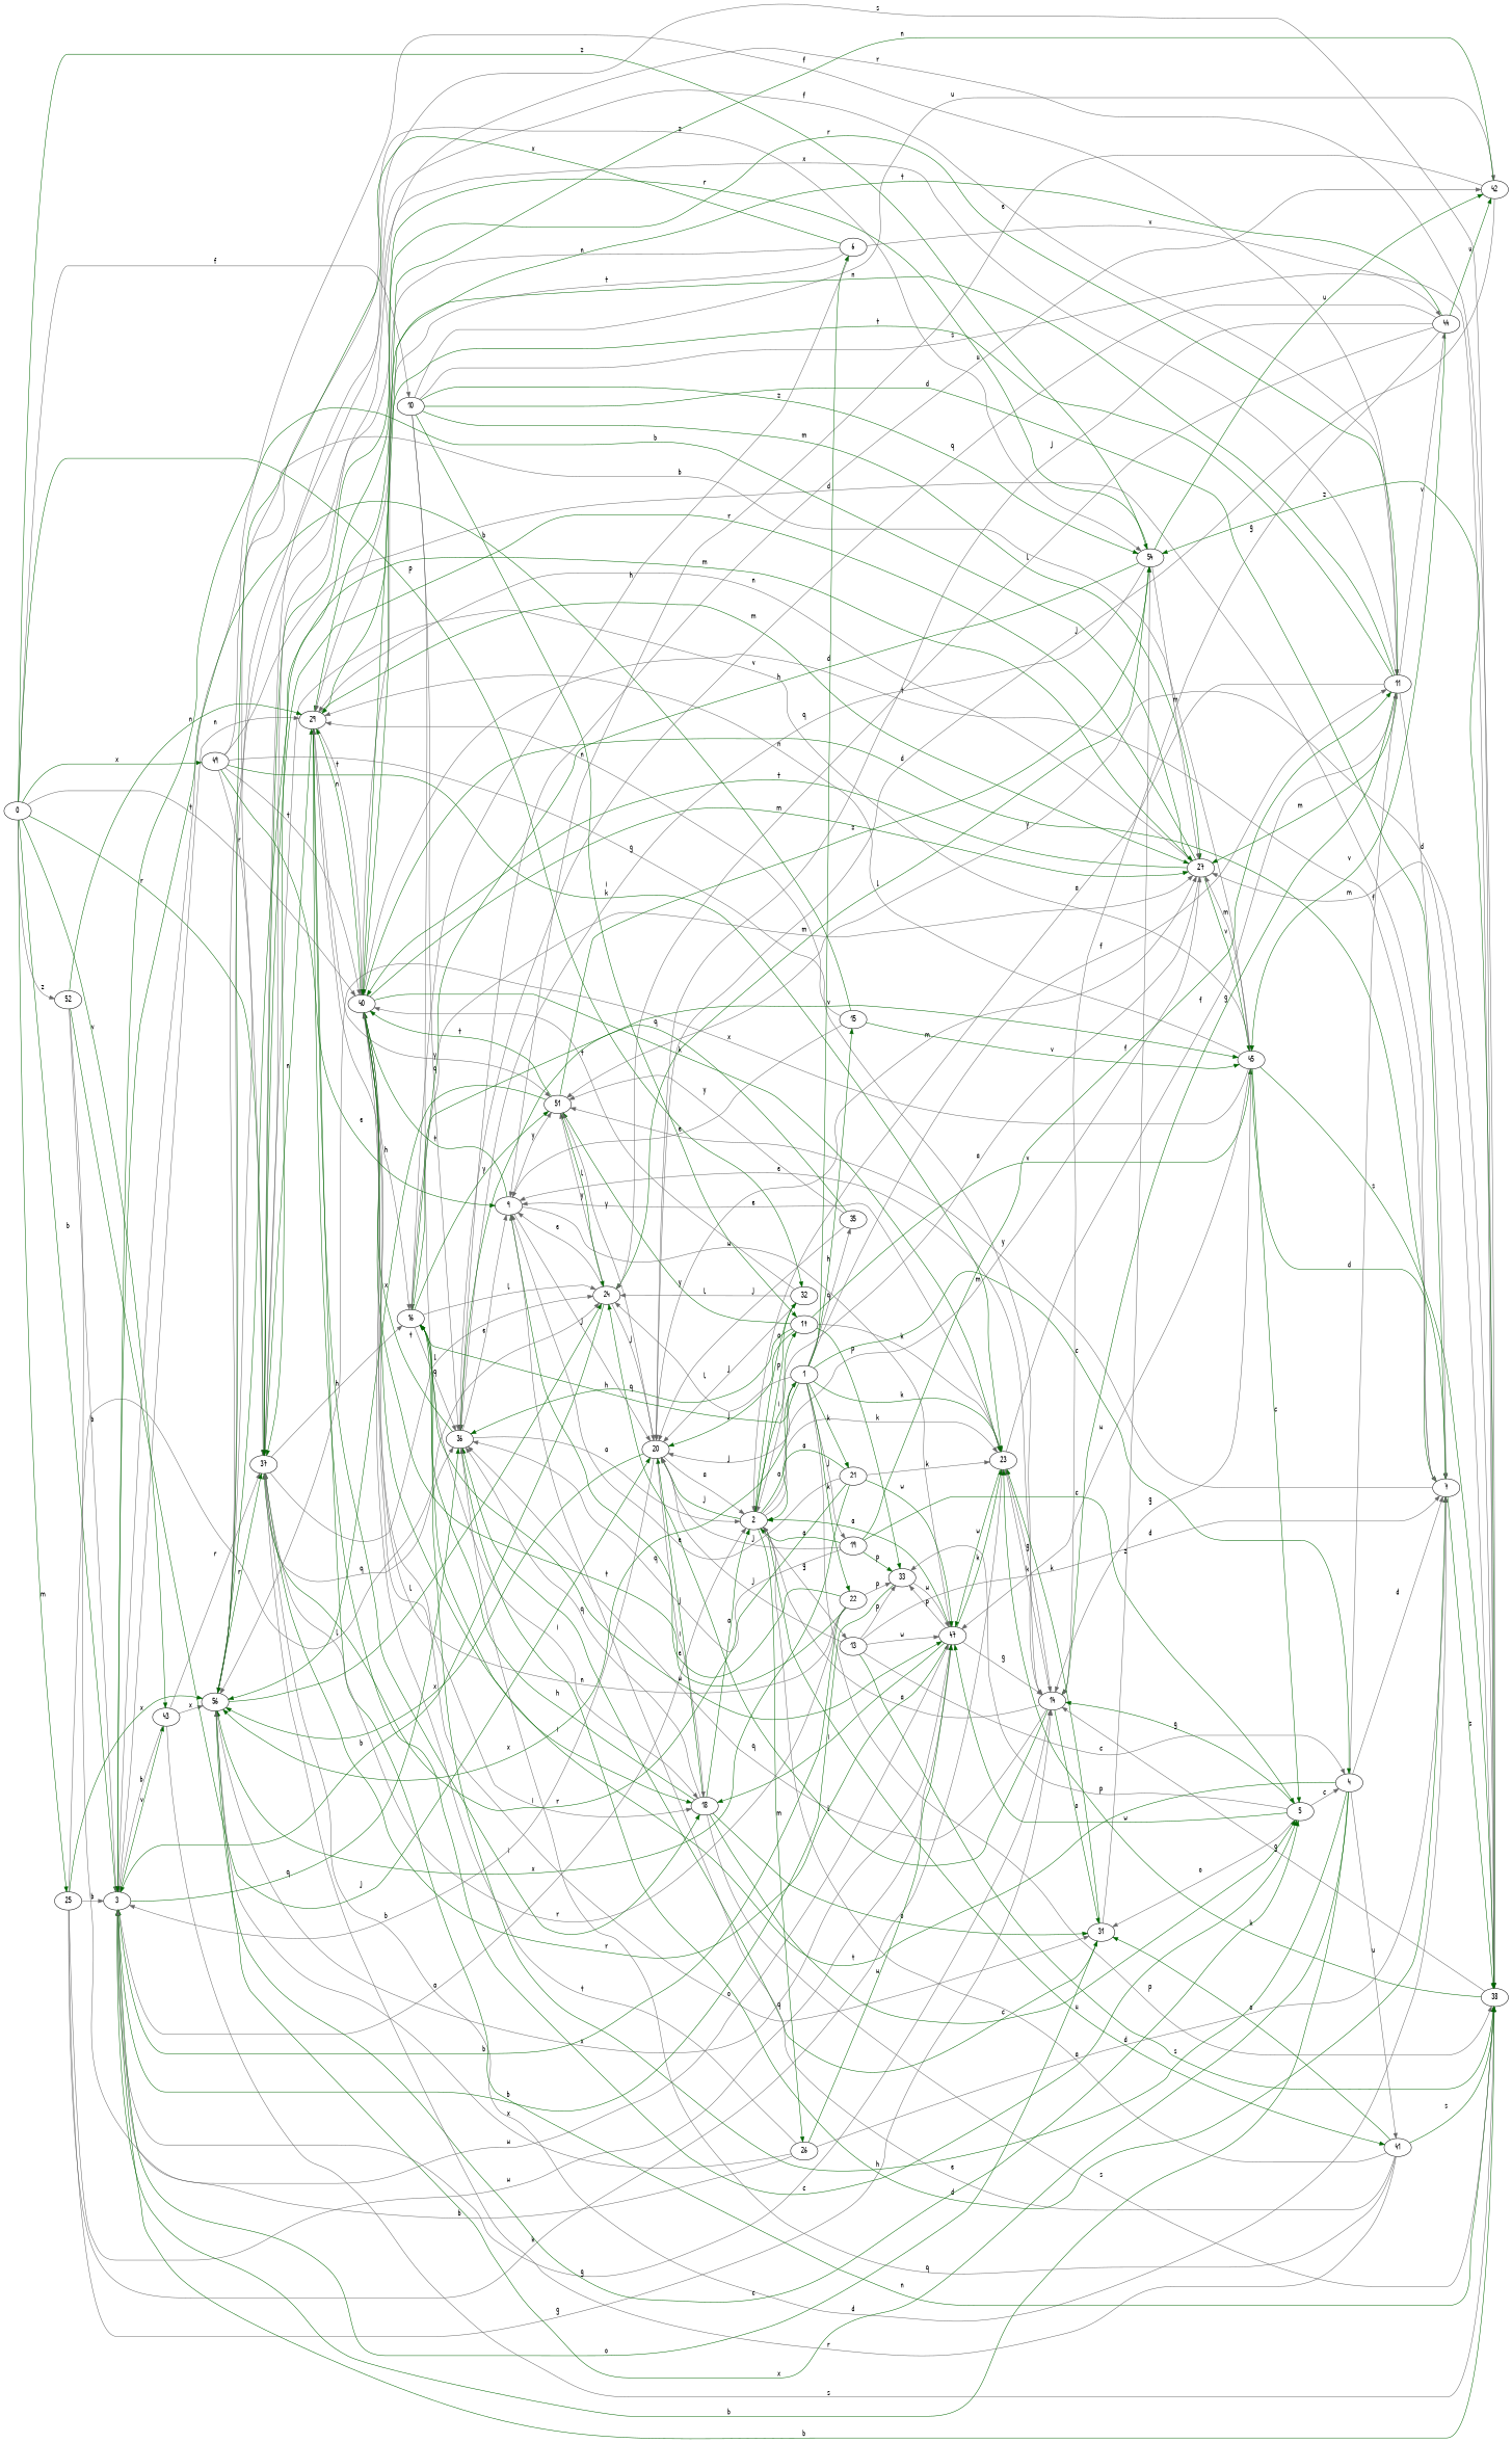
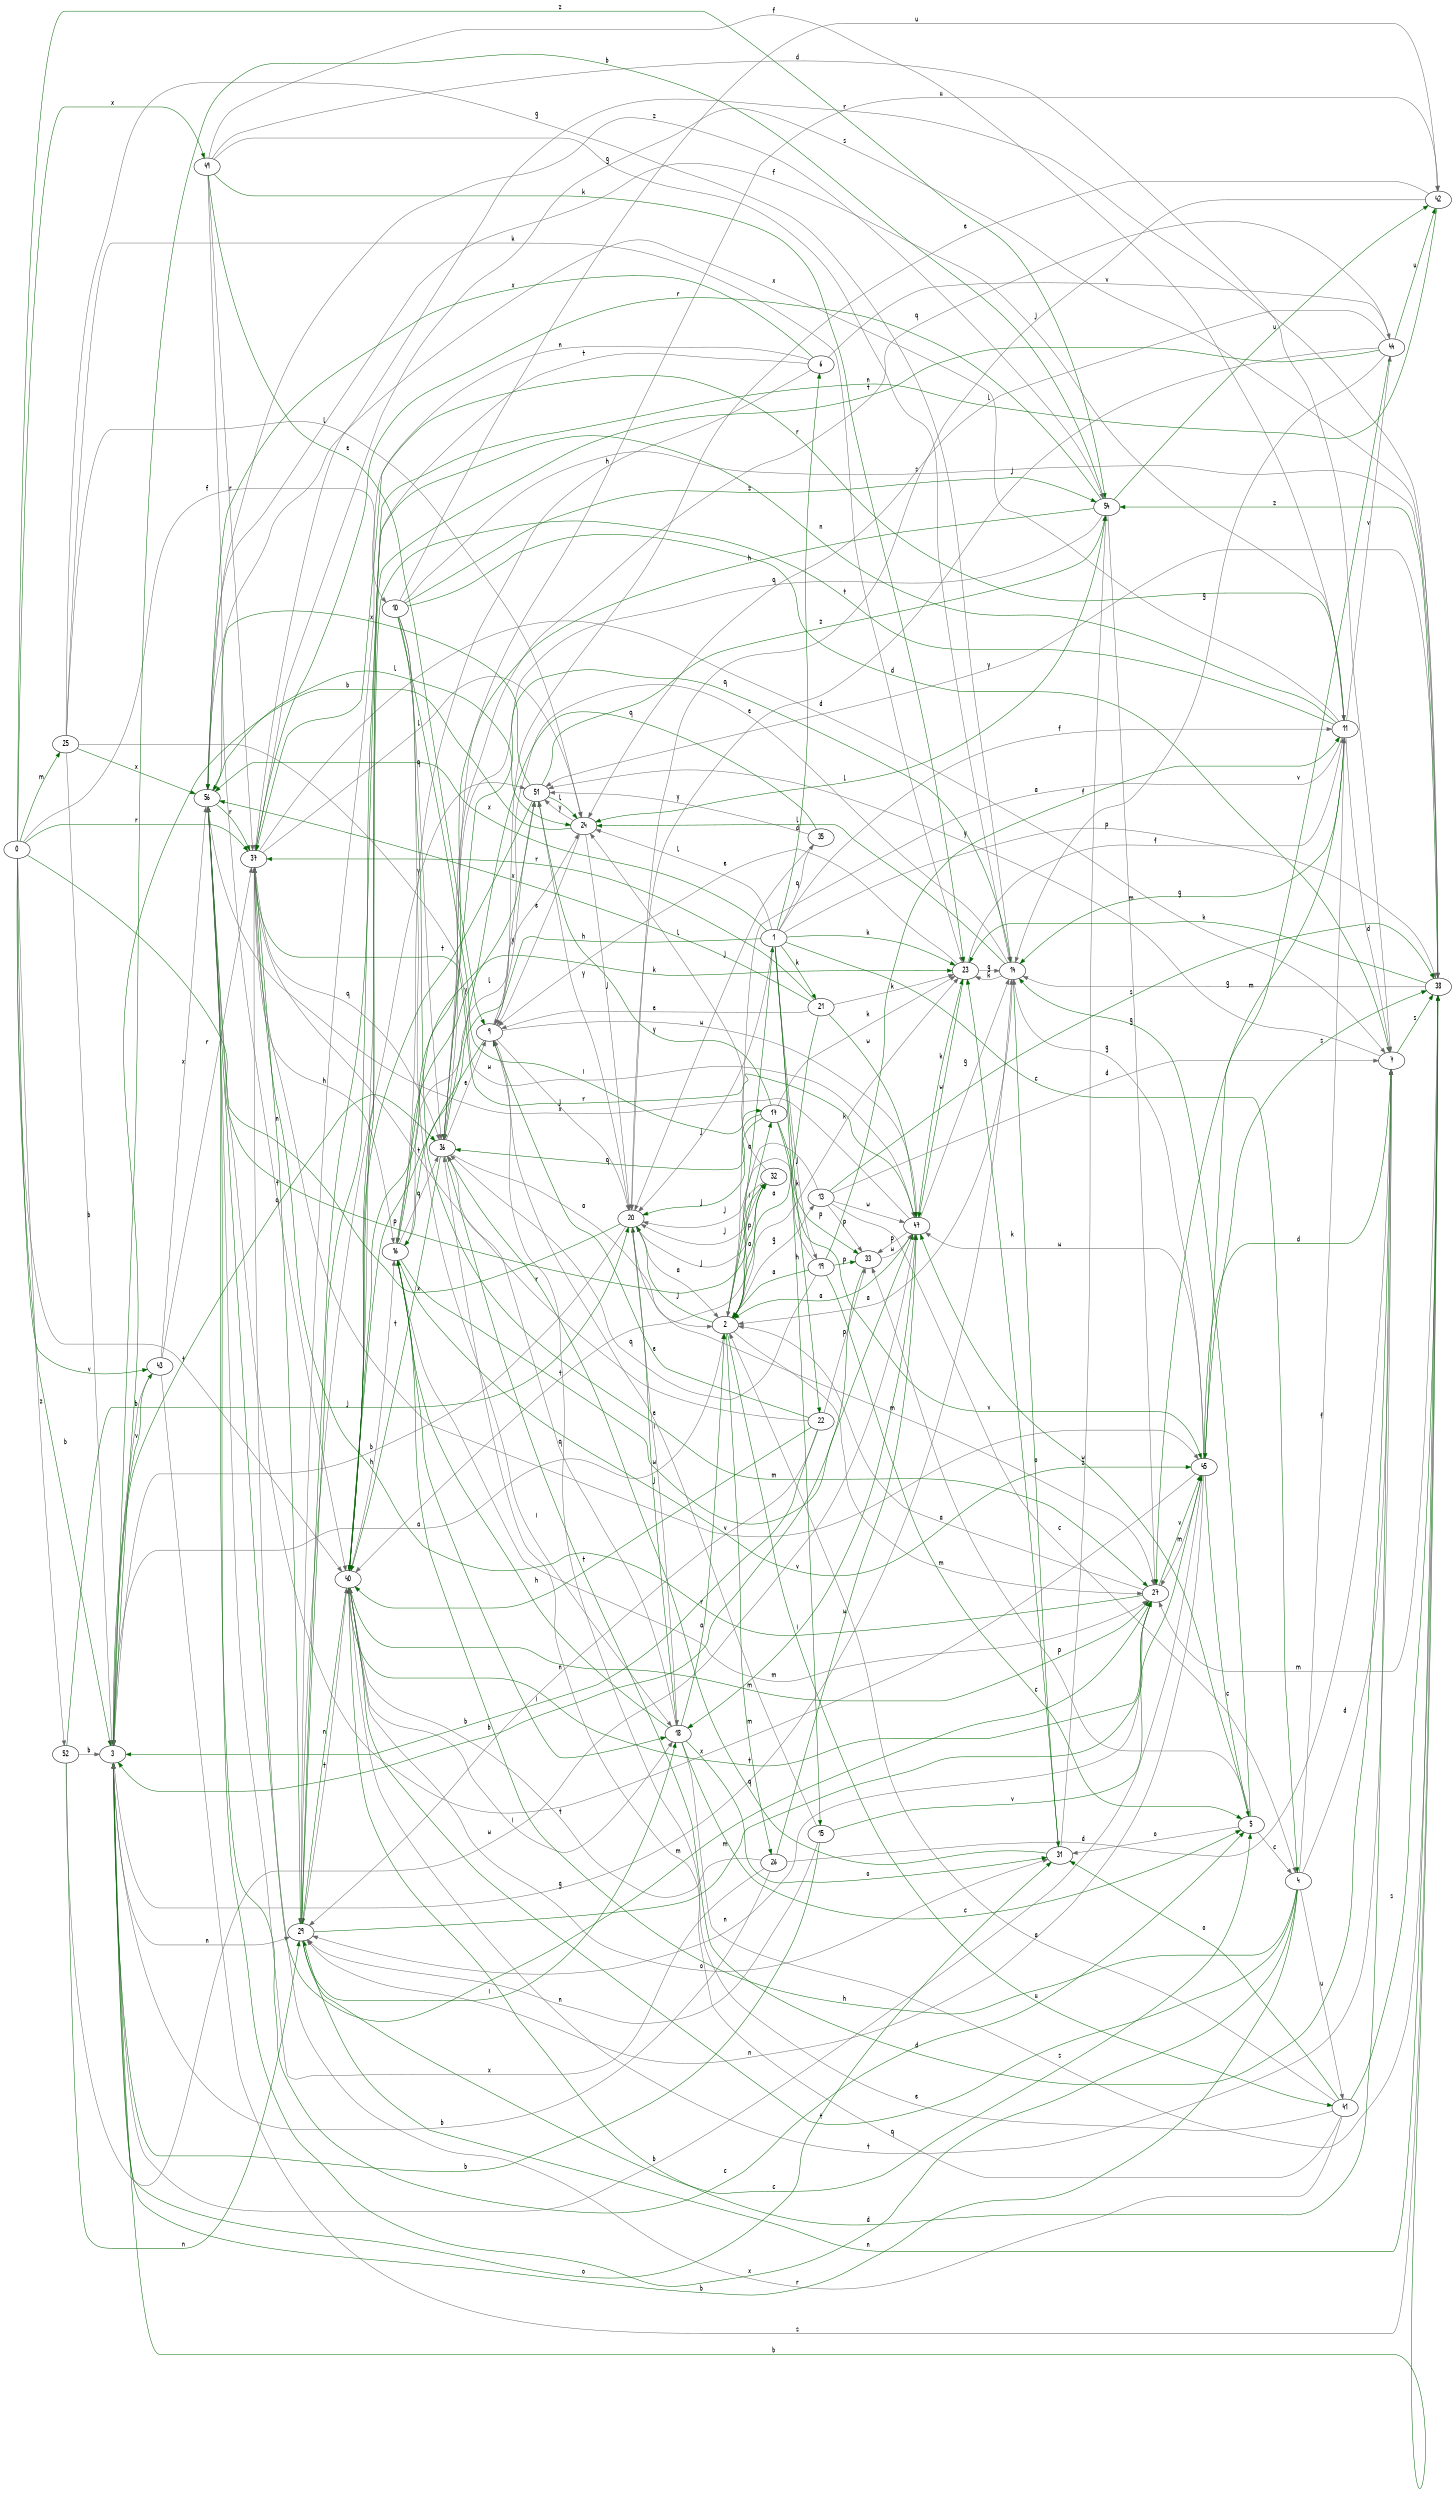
  strict digraph {
    fontname="Patrick Hand"
    rankdir=LR
    node [fontname="Patrick Hand"]
    edge [color=gray40 fontname="Patrick Hand"]
    0
    3
    10
    25
    32
    37
    40
    43
    49
    52
    54
    2
    14
    29
    31
    36
    38
    17
    27
    7
    18
    42
    23
    24
    n25 [label=56]
    47
    20
    16
    45
    11
    9
    1
    4
    6
    15
    19
    21
    22
    35
    41
    44
    51
    5
    33
    13
    26
    0 -> 3 [color=darkgreen label=b]
    0 -> 10 [label=f]
    0 -> 25 [color=darkgreen label=m]
    0 -> 32 [color=darkgreen label=p]
    0 -> 37 [color=darkgreen label=r]
    0 -> 40 [label=t]
    0 -> 43 [color=darkgreen label=v]
    0 -> 49 [color=darkgreen label=x]
    0 -> 52 [label=z]
    0 -> 54 [color=darkgreen label=z]
    3 -> 43 [color=darkgreen label=v]
    3 -> 2 [label=a]
    3 -> 14 [label=g]
    3 -> 29 [label=n]
    3 -> 31 [color=darkgreen label=o]
    3 -> 36 [color=darkgreen label=q]
    10 -> 54 [color=darkgreen label=z]
    10 -> 36 [label=q]
    10 -> 38 [label=s]
    10 -> 17 [color=darkgreen label=i]
    10 -> 27 [color=darkgreen label=m]
    10 -> 7 [color=darkgreen label=d]
    10 -> 18 [label=i]
    10 -> 42 [label=u]
    25 -> 3 [label=b]
    25 -> 14 [label=g]
    25 -> 23 [label=k]
    25 -> 24 [label=l]
    25 -> n25 [color=darkgreen label=x]
    25 -> 47 [label=w]
    32 -> 40 [label=t]
    32 -> 2 [color=darkgreen label=a]
    32 -> 24 [label=l]
    32 -> 20 [label=j]
    37 -> 29 [color=darkgreen label=n]
    37 -> 36 [label=q]
    37 -> 38 [label=s]
    37 -> 7 [label=d]
    37 -> 24 [label=l]
    37 -> 16 [label=h]
    37 -> 45 [label=v]
    40 -> 29 [color=darkgreen label=n]
    40 -> 31 [label=o]
    40 -> 27 [color=darkgreen label=m]
    40 -> 7 [color=darkgreen label=d]
    40 -> 18 [label=i]
    40 -> 23 [color=darkgreen label=k]
    40 -> 16 [label=h]
    43 -> 3 [label=b]
    43 -> 37 [label=r]
    43 -> 38 [label=s]
    43 -> n25 [label=x]
    49 -> 37 [label=r]
    49 -> 40 [label=t]
    49 -> 14 [label=g]
    49 -> 7 [label=d]
    49 -> 23 [color=darkgreen label=k]
    49 -> 11 [label=f]
    49 -> 9 [color=darkgreen label=e]
    52 -> 3 [label=b]
    52 -> 29 [color=darkgreen label=n]
    52 -> 47 [label=w]
    52 -> 20 [color=darkgreen label=j]
    54 -> 37 [color=darkgreen label=r]
    54 -> 36 [label=q]
    54 -> 27 [label=m]
    54 -> 42 [color=darkgreen label=u]
    54 -> 24 [color=darkgreen label=l]
    54 -> 16 [color=darkgreen label=h]
    2 -> 32 [color=darkgreen label=p]
    2 -> 17 [color=darkgreen label=i]
    2 -> 27 [label=m]
    2 -> 23 [label=k]
    2 -> 20 [color=darkgreen label=j]
    2 -> 1 [color=darkgreen label=a]
    2 -> 41 [color=darkgreen label=u]
    2 -> 13 [label=g]
    2 -> 26 [color=darkgreen label=m]
    14 -> 2 [label=a]
    14 -> 31 [color=darkgreen label=o]
-   14 -> 36 [label=q]
+   14 -> 36 [color=darkgreen label=q]
    14 -> 23 [label=k]
    14 -> 24 [color=darkgreen label=l]
    14 -> 9 [label=e]
    29 -> 40 [label=t]
    29 -> 27 [color=darkgreen label=m]
    29 -> 18 [color=darkgreen label=i]
    29 -> 51 [label=y]
    29 -> 5 [color=darkgreen label=c]
    31 -> 54 [label=z]
    31 -> 36 [color=darkgreen label=q]
    31 -> 23 [color=darkgreen label=k]
    36 -> 40 [color=darkgreen label=t]
    36 -> 2 [label=a]
    36 -> 7 [color=darkgreen label=d]
    36 -> 42 [label=u]
    36 -> 9 [label=e]
    38 -> 3 [color=darkgreen label=b]
    38 -> 37 [label=r]
    38 -> 54 [color=darkgreen label=z]
    38 -> 14 [label=g]
    38 -> 29 [color=darkgreen label=n]
    38 -> 27 [label=m]
    38 -> 23 [color=darkgreen label=k]
    38 -> 51 [label=y]
    17 -> 36 [color=darkgreen label=q]
    17 -> 23 [label=k]
    17 -> 20 [color=darkgreen label=j]
    17 -> 45 [color=darkgreen label=v]
    17 -> 51 [color=darkgreen label=y]
    17 -> 33 [color=darkgreen label=p]
-   27 -> 3 [color=darkgreen label=b]
+   54 -> 3 [color=darkgreen label=b]
    27 -> 37 [color=darkgreen label=r]
    27 -> 40 [color=darkgreen label=t]
    27 -> 2 [label=a]
    27 -> 29 [label=n]
    27 -> 45 [color=darkgreen label=v]
    7 -> 40 [label=t]
    7 -> 38 [color=darkgreen label=s]
    7 -> 51 [label=y]
    18 -> 2 [color=darkgreen label=a]
    18 -> 31 [color=darkgreen label=o]
    18 -> 36 [label=q]
    18 -> 38 [label=s]
    18 -> 20 [color=darkgreen label=j]
    18 -> 16 [color=darkgreen label=h]
    18 -> 5 [color=darkgreen label=c]
    42 -> 29 [color=darkgreen label=n]
    42 -> 20 [label=j]
    42 -> 9 [label=e]
    23 -> 14 [label=g]
    23 -> 47 [color=darkgreen label=w]
    23 -> 11 [label=f]
    23 -> 9 [label=e]
    24 -> 3 [color=darkgreen label=b]
    24 -> 20 [label=j]
    24 -> 9 [label=e]
    24 -> 51 [label=y]
    n25 -> 37 [color=darkgreen label=r]
    n25 -> 54 [label=z]
    n25 -> 27 [color=darkgreen label=m]
    n25 -> 24 [color=darkgreen label=l]
    n25 -> 11 [label=f]
    n25 -> 5 [color=darkgreen label=c]
    47 -> 37 [color=darkgreen label=r]
    47 -> 2 [color=darkgreen label=a]
    47 -> 14 [label=g]
    47 -> 18 [color=darkgreen label=i]
    47 -> 23 [color=darkgreen label=k]
    47 -> n25 [label=x]
    47 -> 33 [label=p]
    20 -> 3 [label=b]
    20 -> 2 [label=a]
    20 -> 27 [label=m]
    20 -> 18 [label=i]
    20 -> n25 [color=darkgreen label=x]
    20 -> 51 [label=y]
    16 -> 36 [label=q]
    16 -> 27 [label=m]
    16 -> 18 [color=darkgreen label=i]
    16 -> 24 [label=l]
    16 -> 47 [color=darkgreen label=w]
    16 -> 45 [color=darkgreen label=v]
    16 -> 51 [color=darkgreen label=y]
    45 -> 3 [label=b]
    45 -> 14 [label=g]
    45 -> 29 [label=n]
    45 -> 38 [color=darkgreen label=s]
    45 -> 27 [label=m]
    45 -> 7 [color=darkgreen label=d]
    45 -> n25 [label=x]
    45 -> 47 [label=w]
    45 -> 5 [color=darkgreen label=c]
    11 -> 37 [color=darkgreen label=r]
    11 -> 40 [color=darkgreen label=t]
    11 -> 2 [label=a]
    11 -> 14 [color=darkgreen label=g]
    11 -> 29 [color=darkgreen label=n]
    11 -> 27 [color=darkgreen label=m]
    11 -> 7 [label=d]
    11 -> n25 [label=x]
    11 -> 44 [label=v]
    9 -> 40 [color=darkgreen label=t]
    9 -> 47 [label=w]
    9 -> 20 [label=j]
    9 -> 51 [label=y]
    1 -> 38 [label=p]
    1 -> 23 [color=darkgreen label=k]
    1 -> 24 [label=l]
    1 -> n25 [color=darkgreen label=x]
    1 -> 20 [label=j]
    1 -> 16 [color=darkgreen label=h]
    1 -> 11 [label=f]
    1 -> 4 [color=darkgreen label=c]
    1 -> 6 [color=darkgreen label=d]
    1 -> 15 [color=darkgreen label=h]
    1 -> 19 [label=j]
    1 -> 21 [color=darkgreen label=k]
    1 -> 22 [color=darkgreen label=k]
    1 -> 35 [label=q]
    4 -> 3 [color=darkgreen label=b]
    4 -> 40 [color=darkgreen label=t]
    4 -> 7 [label=d]
    4 -> n25 [color=darkgreen label=x]
    4 -> 16 [color=darkgreen label=h]
    4 -> 11 [label=f]
    4 -> 41 [label=u]
    6 -> 40 [label=t]
    6 -> 29 [label=n]
    6 -> n25 [color=darkgreen label=x]
    6 -> 16 [label=h]
    6 -> 44 [label=v]
    15 -> 3 [color=darkgreen label=b]
    15 -> 29 [label=n]
    15 -> 45 [color=darkgreen label=v]
    15 -> 9 [label=e]
    19 -> 2 [color=darkgreen label=a]
    19 -> 36 [label=q]
    19 -> 20 [label=j]
    19 -> 11 [color=darkgreen label=f]
    19 -> 5 [color=darkgreen label=c]
    19 -> 33 [color=darkgreen label=p]
    21 -> 37 [color=darkgreen label=r]
    21 -> 2 [color=darkgreen label=a]
    21 -> 23 [label=k]
    21 -> n25 [color=darkgreen label=x]
    21 -> 47 [color=darkgreen label=w]
    21 -> 9 [label=e]
    22 -> 3 [color=darkgreen label=b]
    22 -> 37 [label=r]
    22 -> 40 [color=darkgreen label=t]
    22 -> 29 [label=n]
    22 -> 9 [color=darkgreen label=e]
    22 -> 33 [label=p]
    35 -> 36 [color=darkgreen label=q]
    35 -> 20 [label=j]
    35 -> 51 [label=y]
    41 -> 37 [label=r]
    41 -> 2 [label=a]
    41 -> 31 [color=darkgreen label=o]
    41 -> 36 [label=q]
    41 -> 38 [color=darkgreen label=s]
    41 -> 9 [label=e]
    44 -> 40 [color=darkgreen label=t]
    44 -> 14 [label=g]
    44 -> 36 [label=q]
    44 -> 42 [color=darkgreen label=u]
    44 -> 24 [label=l]
    44 -> 20 [label=j]
    44 -> 45 [color=darkgreen label=v]
    51 -> 40 [color=darkgreen label=t]
    51 -> 54 [color=darkgreen label=z]
    51 -> 24 [color=darkgreen label=l]
    51 -> n25 [color=darkgreen label=x]
    5 -> 14 [color=darkgreen label=g]
    5 -> 31 [label=o]
    5 -> 47 [color=darkgreen label=w]
    5 -> 4 [label=c]
    5 -> 33 [label=p]
    33 -> 3 [color=darkgreen label=b]
    33 -> 47 [label=w]
    13 -> 38 [color=darkgreen label=s]
    13 -> 7 [label=d]
    13 -> 47 [label=w]
    13 -> 20 [label=j]
    13 -> 4 [label=c]
    13 -> 33 [label=p]
    26 -> 3 [label=b]
    26 -> 40 [label=t]
    26 -> 7 [label=d]
    26 -> n25 [label=x]
    26 -> 47 [color=darkgreen label=w]
  }
